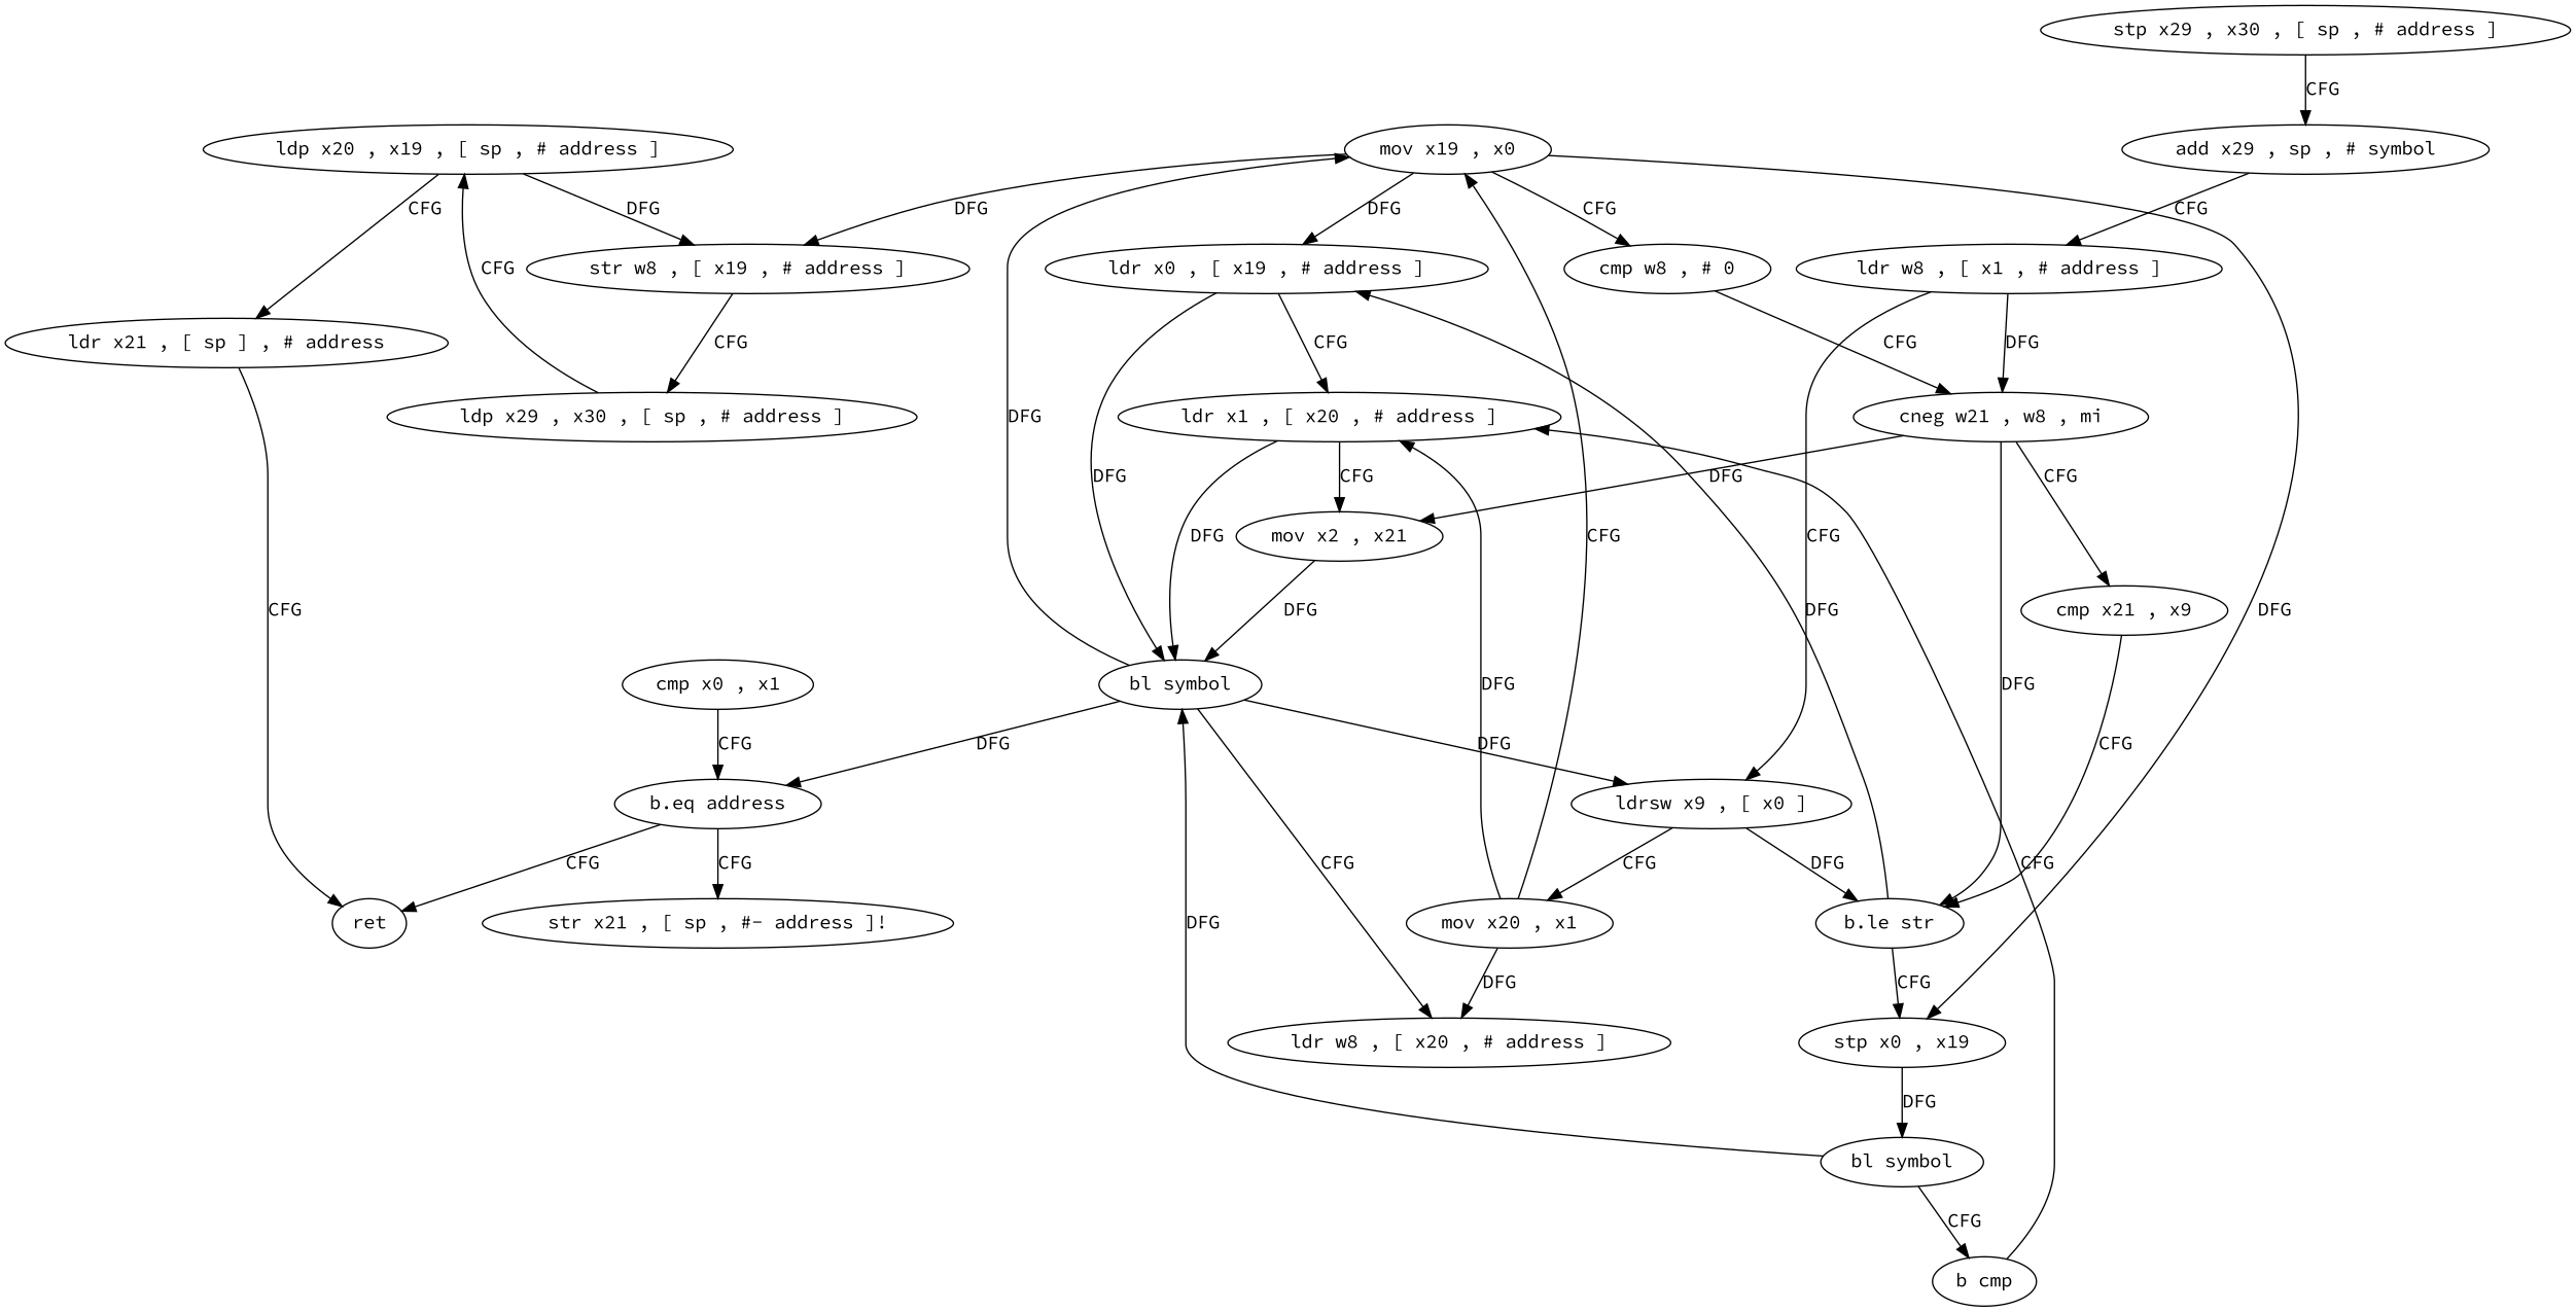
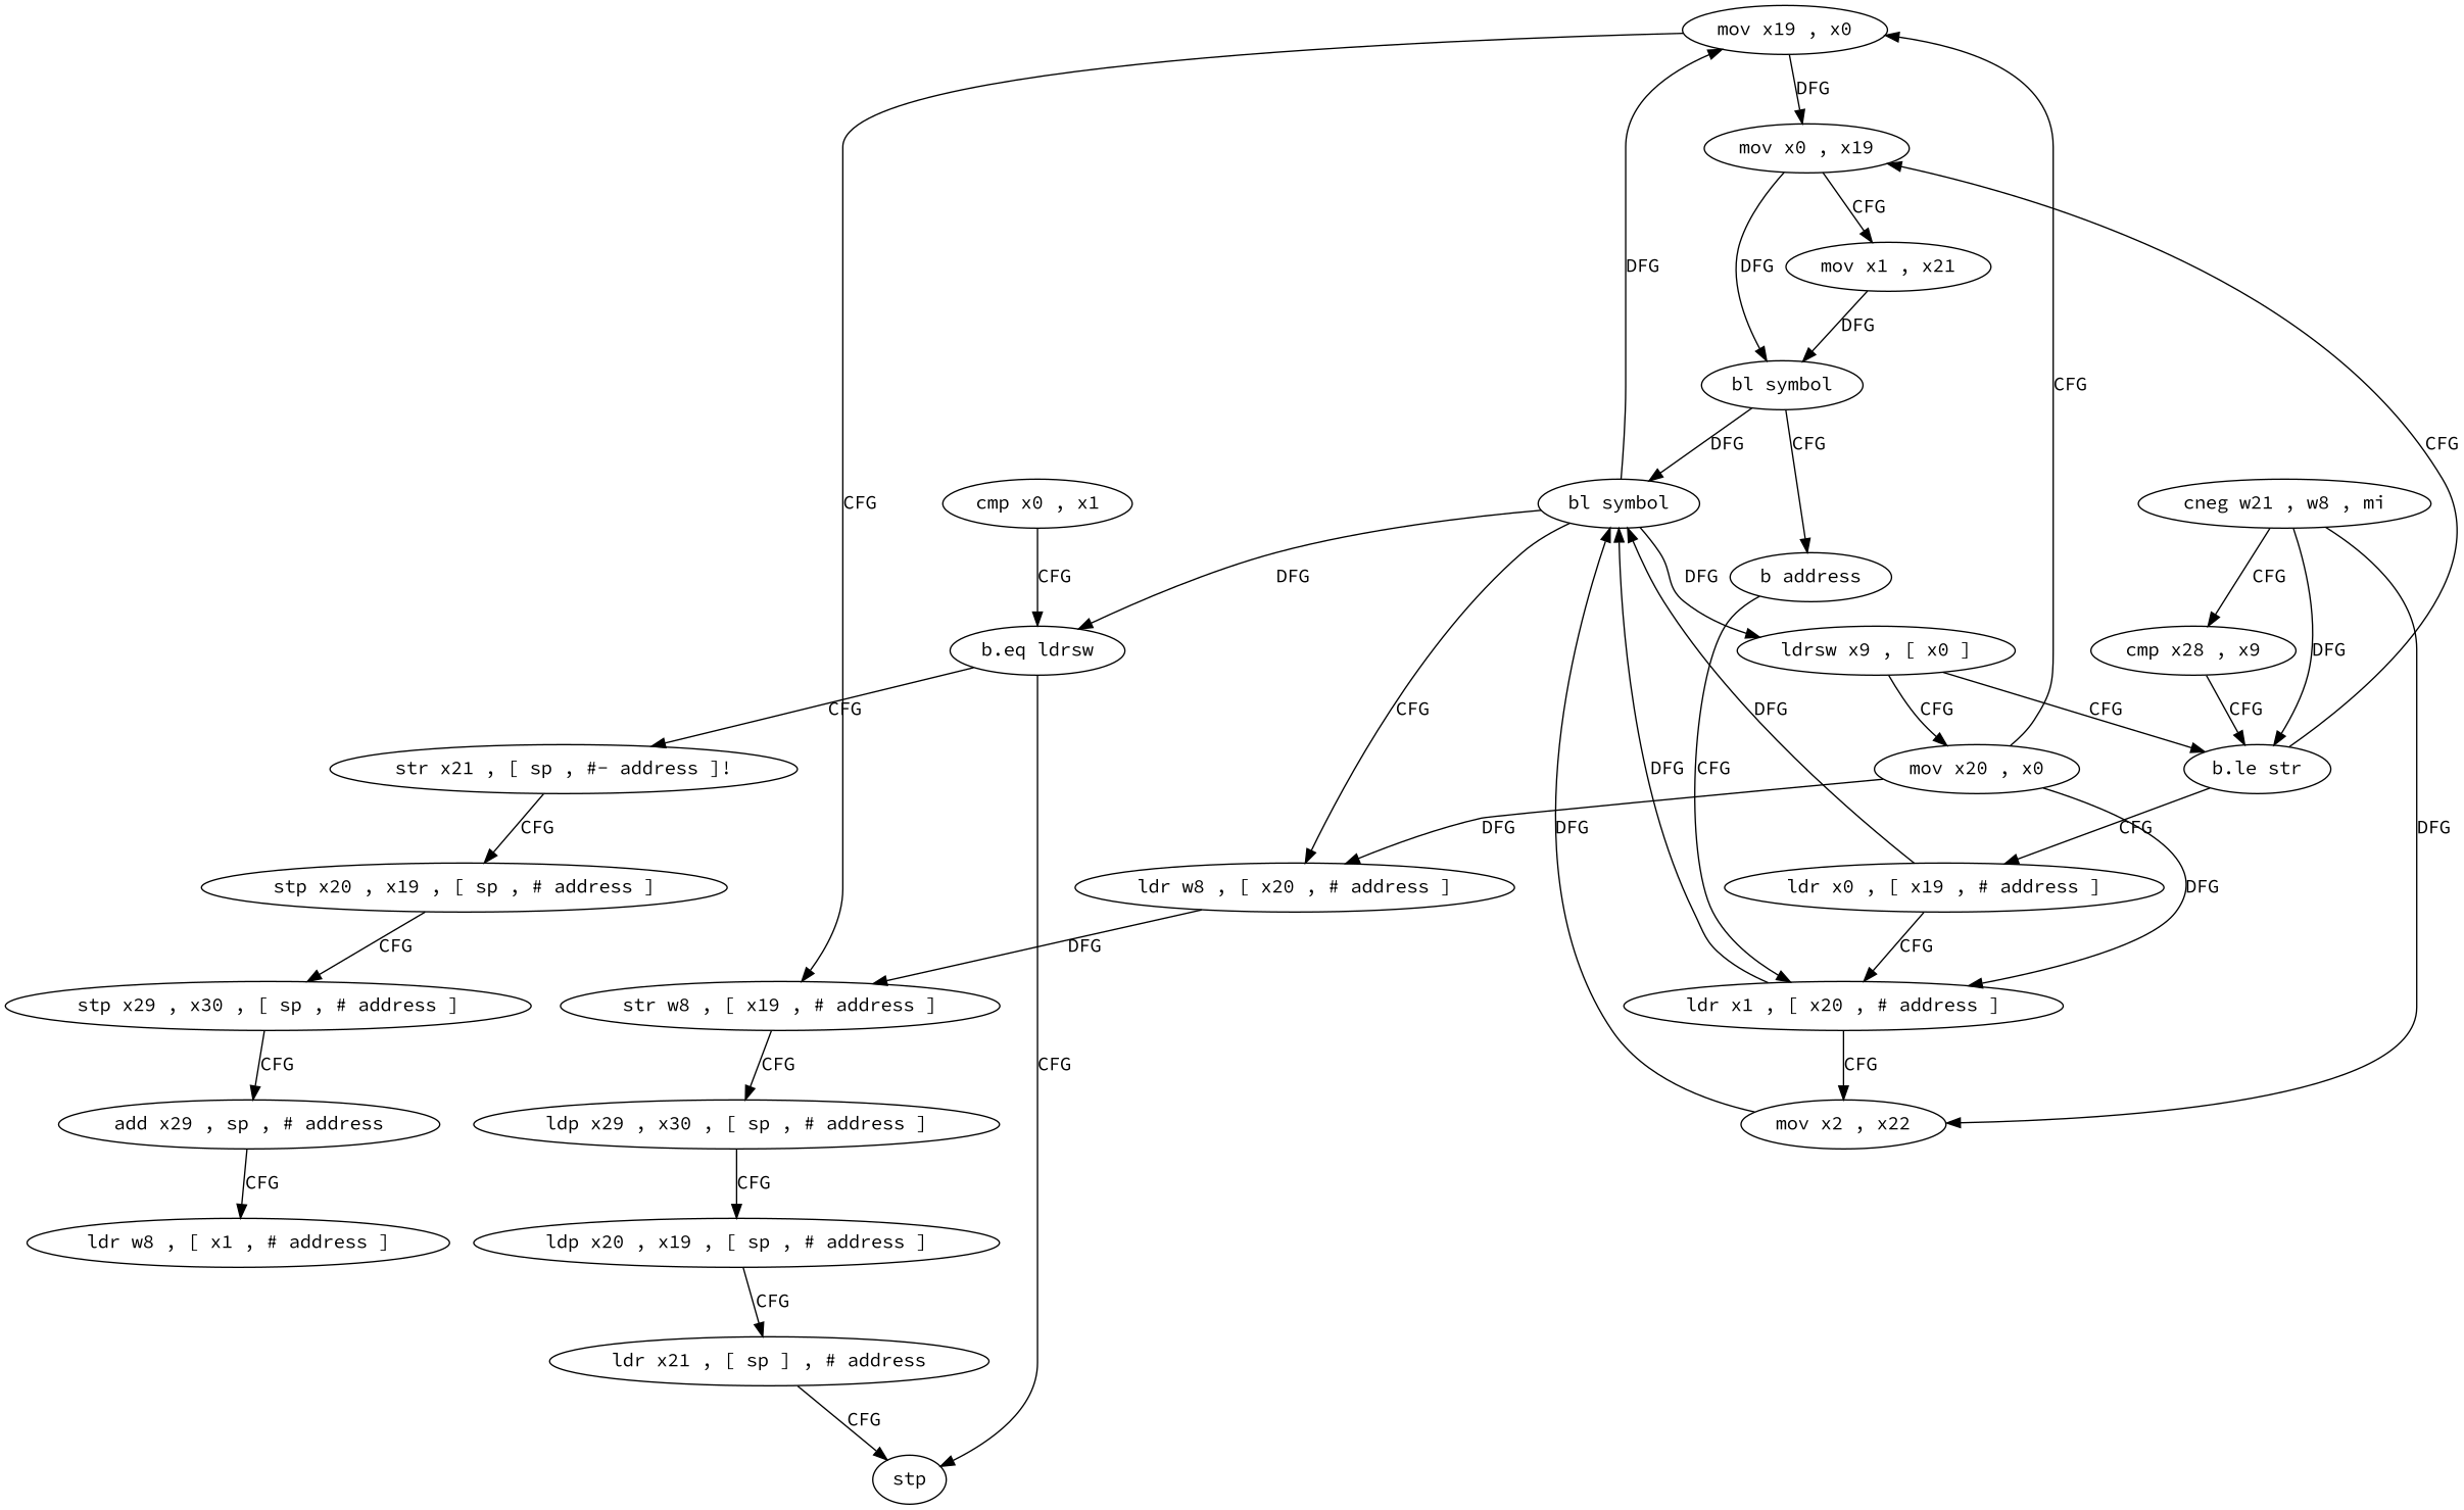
  digraph {
    fontname="Source Code Pro"
    node [fontname="Source Code Pro"]
    edge [fontname="Source Code Pro"]
    n1 [label="cmp x0 , x1"]
-   n2 [label="b.eq address"]
-   n3 [label=ret]
+   n2 [label="b.eq ldrsw"]
+   n3 [label=stp]
    n4 [label="str x21 , [ sp , #- address ]!"]
+   n5 [label="stp x20 , x19 , [ sp , # address ]"]
    n6 [label="stp x29 , x30 , [ sp , # address ]"]
-   n7 [label="add x29 , sp , # symbol"]
+   n7 [label="add x29 , sp , # address"]
    n8 [label="ldr w8 , [ x1 , # address ]"]
    n9 [label="ldrsw x9 , [ x0 ]"]
    n10 [label="cneg w21 , w8 , mi"]
-   n11 [label="mov x20 , x1"]
+   n11 [label="mov x20 , x0"]
    n12 [label="b.le str"]
-   n13 [label="cmp x21 , x9"]
-   n14 [label="mov x2 , x21"]
+   n13 [label="cmp x28 , x9"]
+   n14 [label="mov x2 , x22"]
    n15 [label="mov x19 , x0"]
    n16 [label="ldr x1 , [ x20 , # address ]"]
    n17 [label="ldr w8 , [ x20 , # address ]"]
    n18 [label="ldr x0 , [ x19 , # address ]"]
-   n19 [label="stp x0 , x19"]
-   n20 [label="cmp w8 , # 0"]
+   n19 [label="mov x0 , x19"]
    n21 [label="str w8 , [ x19 , # address ]"]
    n22 [label="bl symbol"]
+   n23 [label="mov x1 , x21"]
    n24 [label="bl symbol"]
    n25 [label="ldp x29 , x30 , [ sp , # address ]"]
-   n26 [label="b cmp"]
+   n26 [label="b address"]
    n27 [label="ldp x20 , x19 , [ sp , # address ]"]
    n28 [label="ldr x21 , [ sp ] , # address"]
    n1 -> n2 [label=CFG]
    n2 -> n3 [label=CFG]
    n2 -> n4 [label=CFG]
+   n4 -> n5 [label=CFG]
+   n5 -> n6 [label=CFG]
    n6 -> n7 [label=CFG]
    n7 -> n8 [label=CFG]
-   n8 -> n9 [label=CFG]
-   n8 -> n10 [label=DFG]
    n9 -> n11 [label=CFG]
-   n9 -> n12 [label=DFG]
+   n9 -> n12 [label=CFG]
    n10 -> n12 [label=DFG]
    n10 -> n13 [label=CFG]
    n10 -> n14 [label=DFG]
    n11 -> n15 [label=CFG]
    n11 -> n16 [label=DFG]
    n11 -> n17 [label=DFG]
-   n12 -> n18 [label=DFG]
+   n12 -> n18 [label=CFG]
    n12 -> n19 [label=CFG]
    n13 -> n12 [label=CFG]
    n14 -> n22 [label=DFG]
-   n15 -> n18 [label=DFG]
    n15 -> n19 [label=DFG]
-   n15 -> n20 [label=CFG]
-   n15 -> n21 [label=DFG]
+   n15 -> n21 [label=CFG]
    n16 -> n14 [label=CFG]
    n16 -> n22 [label=DFG]
-   n27 -> n21 [label=DFG]
+   n17 -> n21 [label=DFG]
    n18 -> n16 [label=CFG]
    n18 -> n22 [label=DFG]
+   n19 -> n23 [label=CFG]
    n19 -> n24 [label=DFG]
-   n20 -> n10 [label=CFG]
    n21 -> n25 [label=CFG]
    n22 -> n2 [label=DFG]
    n22 -> n9 [label=DFG]
    n22 -> n15 [label=DFG]
    n22 -> n17 [label=CFG]
+   n23 -> n24 [label=DFG]
    n24 -> n22 [label=DFG]
    n24 -> n26 [label=CFG]
    n25 -> n27 [label=CFG]
    n26 -> n16 [label=CFG]
    n27 -> n28 [label=CFG]
    n28 -> n3 [label=CFG]
  }
